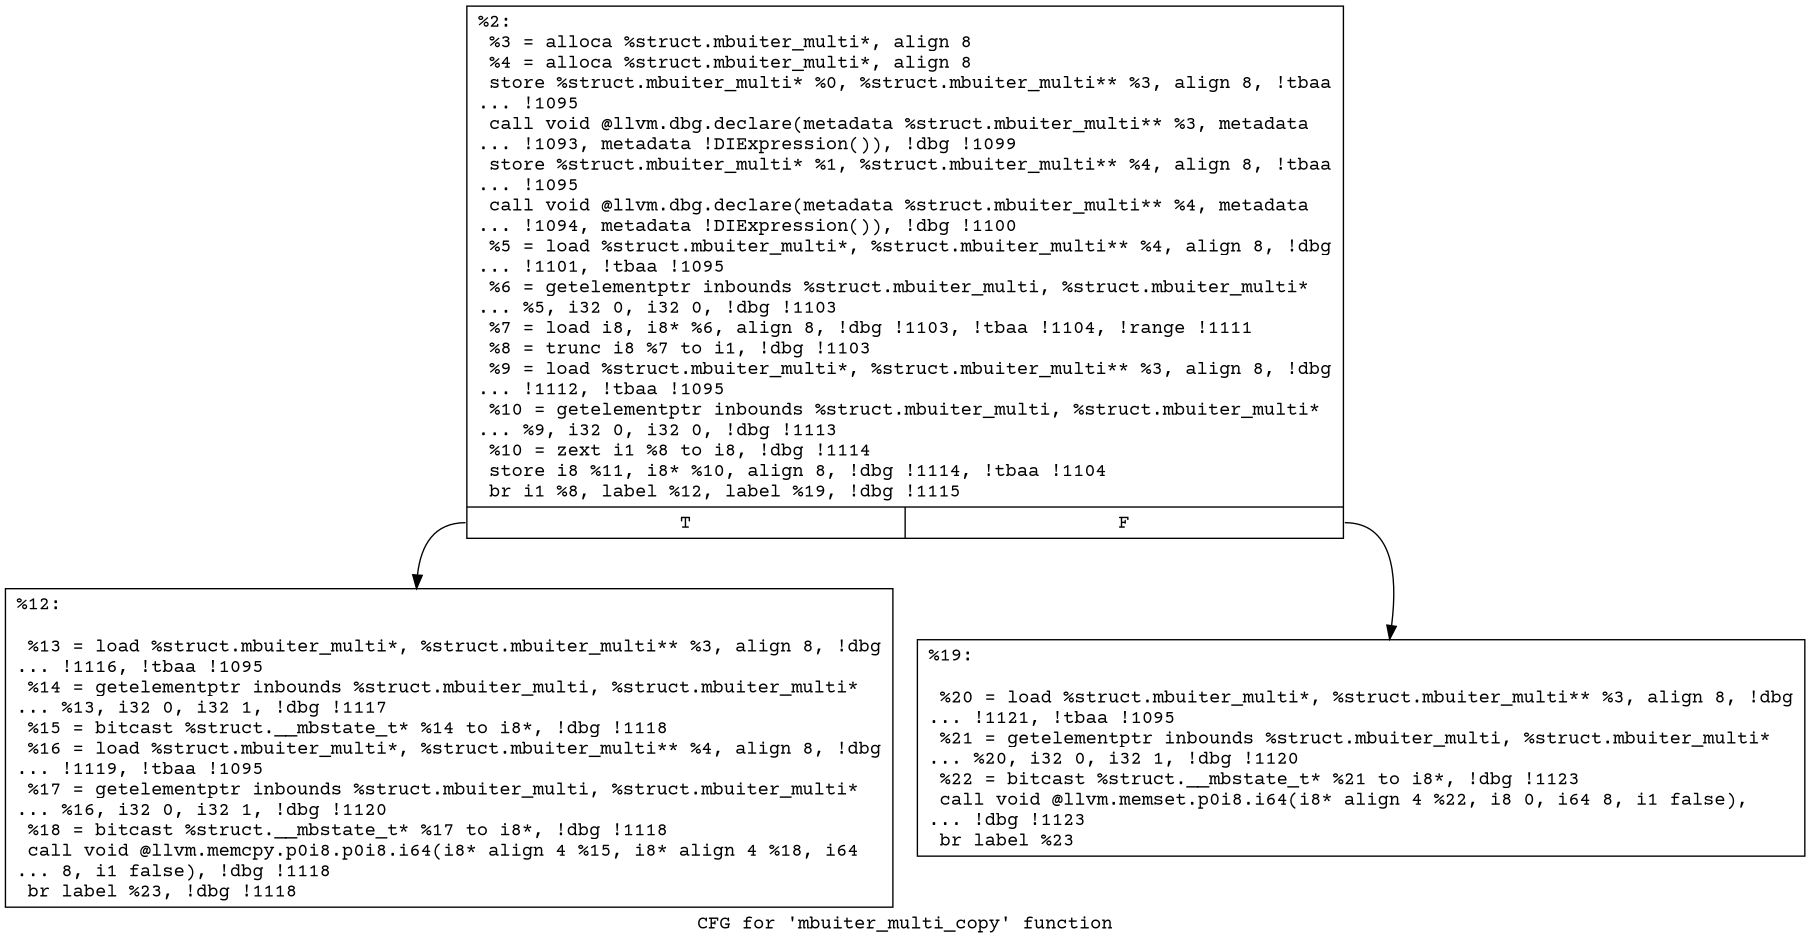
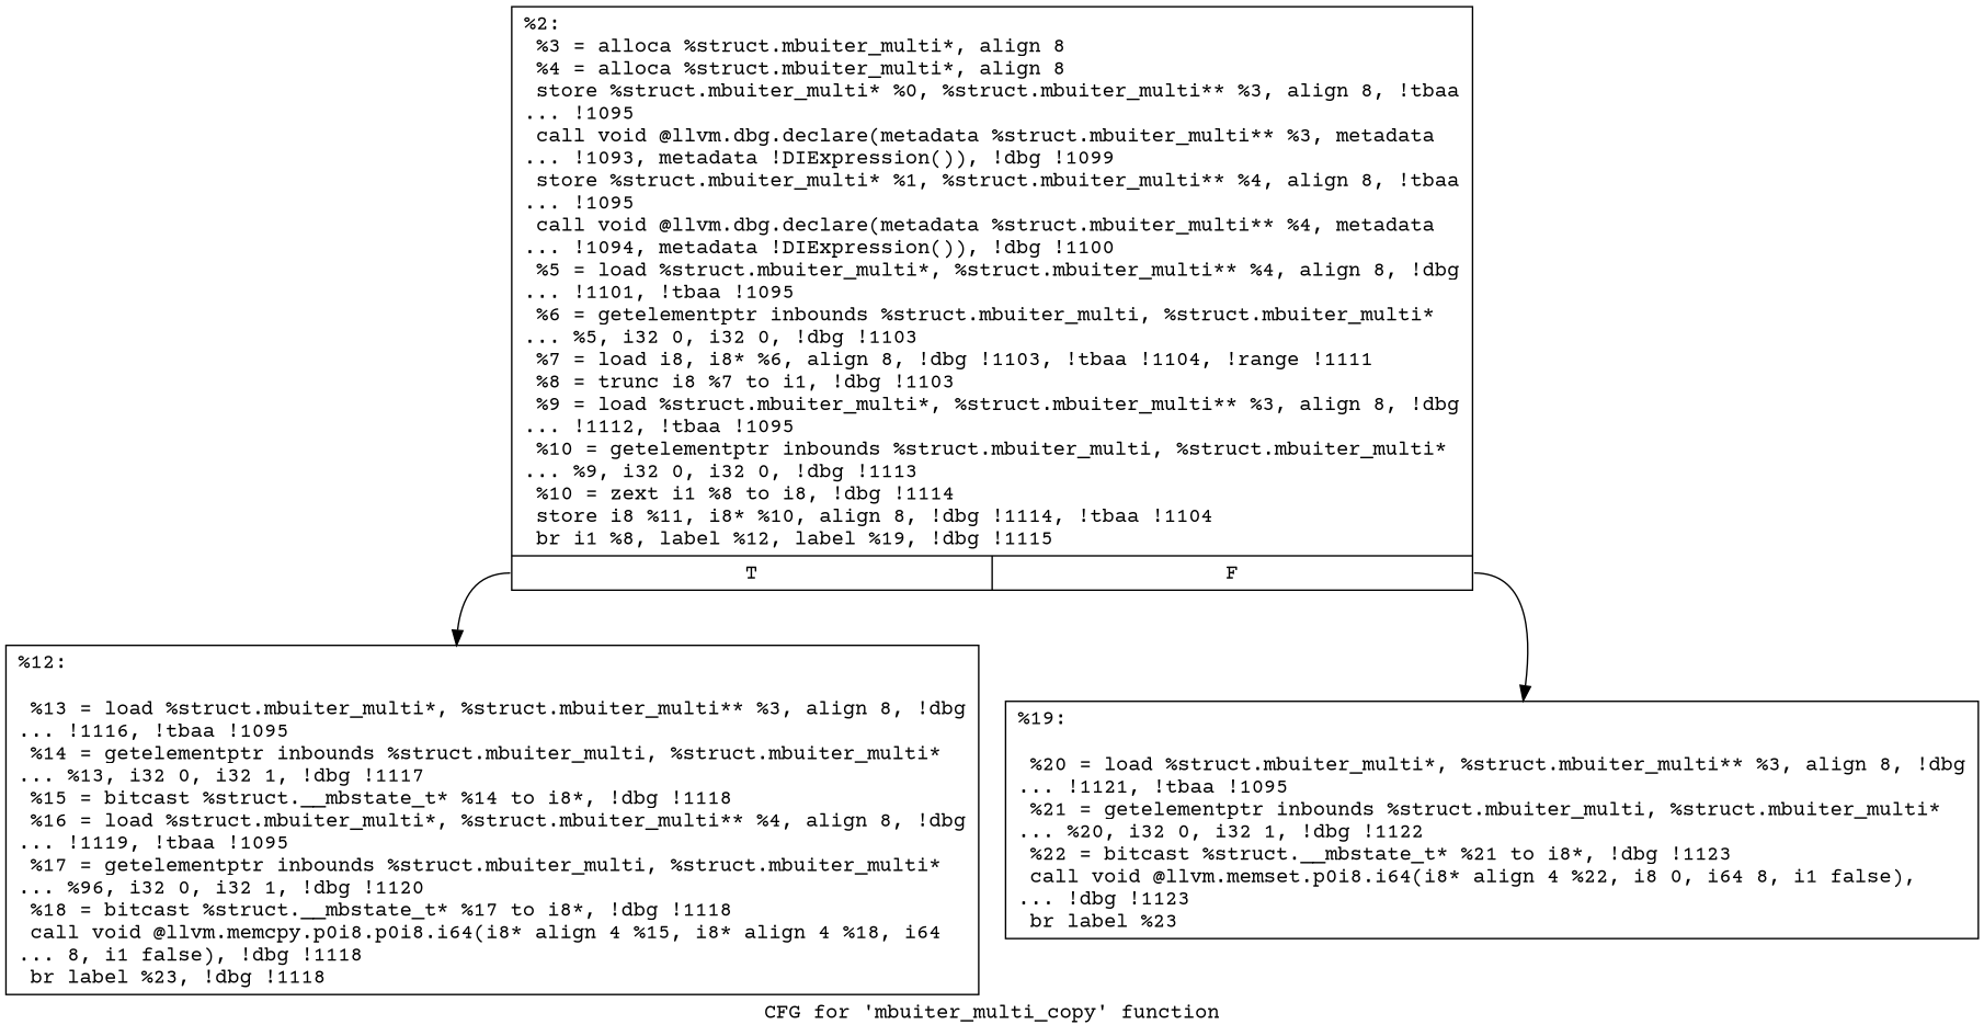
  digraph {
    fontname="Courier Prime"
    label="CFG for 'mbuiter_multi_copy' function"
    node [fontname="Courier Prime" shape=record]
    edge [fontname="Courier Prime"]
    n1 [label="{%2:\l  %3 = alloca %struct.mbuiter_multi*, align 8\l  %4 = alloca %struct.mbuiter_multi*, align 8\l  store %struct.mbuiter_multi* %0, %struct.mbuiter_multi** %3, align 8, !tbaa\l... !1095\l  call void @llvm.dbg.declare(metadata %struct.mbuiter_multi** %3, metadata\l... !1093, metadata !DIExpression()), !dbg !1099\l  store %struct.mbuiter_multi* %1, %struct.mbuiter_multi** %4, align 8, !tbaa\l... !1095\l  call void @llvm.dbg.declare(metadata %struct.mbuiter_multi** %4, metadata\l... !1094, metadata !DIExpression()), !dbg !1100\l  %5 = load %struct.mbuiter_multi*, %struct.mbuiter_multi** %4, align 8, !dbg\l... !1101, !tbaa !1095\l  %6 = getelementptr inbounds %struct.mbuiter_multi, %struct.mbuiter_multi*\l... %5, i32 0, i32 0, !dbg !1103\l  %7 = load i8, i8* %6, align 8, !dbg !1103, !tbaa !1104, !range !1111\l  %8 = trunc i8 %7 to i1, !dbg !1103\l  %9 = load %struct.mbuiter_multi*, %struct.mbuiter_multi** %3, align 8, !dbg\l... !1112, !tbaa !1095\l  %10 = getelementptr inbounds %struct.mbuiter_multi, %struct.mbuiter_multi*\l... %9, i32 0, i32 0, !dbg !1113\l  %10 = zext i1 %8 to i8, !dbg !1114\l  store i8 %11, i8* %10, align 8, !dbg !1114, !tbaa !1104\l  br i1 %8, label %12, label %19, !dbg !1115\l|{<s0>T|<s1>F}}"]
-   n2 [label="{%12:\l\l  %13 = load %struct.mbuiter_multi*, %struct.mbuiter_multi** %3, align 8, !dbg\l... !1116, !tbaa !1095\l  %14 = getelementptr inbounds %struct.mbuiter_multi, %struct.mbuiter_multi*\l... %13, i32 0, i32 1, !dbg !1117\l  %15 = bitcast %struct.__mbstate_t* %14 to i8*, !dbg !1118\l  %16 = load %struct.mbuiter_multi*, %struct.mbuiter_multi** %4, align 8, !dbg\l... !1119, !tbaa !1095\l  %17 = getelementptr inbounds %struct.mbuiter_multi, %struct.mbuiter_multi*\l... %16, i32 0, i32 1, !dbg !1120\l  %18 = bitcast %struct.__mbstate_t* %17 to i8*, !dbg !1118\l  call void @llvm.memcpy.p0i8.p0i8.i64(i8* align 4 %15, i8* align 4 %18, i64\l... 8, i1 false), !dbg !1118\l  br label %23, !dbg !1118\l}"]
-   n3 [label="{%19:\l\l  %20 = load %struct.mbuiter_multi*, %struct.mbuiter_multi** %3, align 8, !dbg\l... !1121, !tbaa !1095\l  %21 = getelementptr inbounds %struct.mbuiter_multi, %struct.mbuiter_multi*\l... %20, i32 0, i32 1, !dbg !1120\l  %22 = bitcast %struct.__mbstate_t* %21 to i8*, !dbg !1123\l  call void @llvm.memset.p0i8.i64(i8* align 4 %22, i8 0, i64 8, i1 false),\l... !dbg !1123\l  br label %23\l}"]
+   n2 [label="{%12:\l\l  %13 = load %struct.mbuiter_multi*, %struct.mbuiter_multi** %3, align 8, !dbg\l... !1116, !tbaa !1095\l  %14 = getelementptr inbounds %struct.mbuiter_multi, %struct.mbuiter_multi*\l... %13, i32 0, i32 1, !dbg !1117\l  %15 = bitcast %struct.__mbstate_t* %14 to i8*, !dbg !1118\l  %16 = load %struct.mbuiter_multi*, %struct.mbuiter_multi** %4, align 8, !dbg\l... !1119, !tbaa !1095\l  %17 = getelementptr inbounds %struct.mbuiter_multi, %struct.mbuiter_multi*\l... %96, i32 0, i32 1, !dbg !1120\l  %18 = bitcast %struct.__mbstate_t* %17 to i8*, !dbg !1118\l  call void @llvm.memcpy.p0i8.p0i8.i64(i8* align 4 %15, i8* align 4 %18, i64\l... 8, i1 false), !dbg !1118\l  br label %23, !dbg !1118\l}"]
+   n3 [label="{%19:\l\l  %20 = load %struct.mbuiter_multi*, %struct.mbuiter_multi** %3, align 8, !dbg\l... !1121, !tbaa !1095\l  %21 = getelementptr inbounds %struct.mbuiter_multi, %struct.mbuiter_multi*\l... %20, i32 0, i32 1, !dbg !1122\l  %22 = bitcast %struct.__mbstate_t* %21 to i8*, !dbg !1123\l  call void @llvm.memset.p0i8.i64(i8* align 4 %22, i8 0, i64 8, i1 false),\l... !dbg !1123\l  br label %23\l}"]
    n1 -> n2 [tailport=s0]
    n1 -> n3 [tailport=s1]
  }
